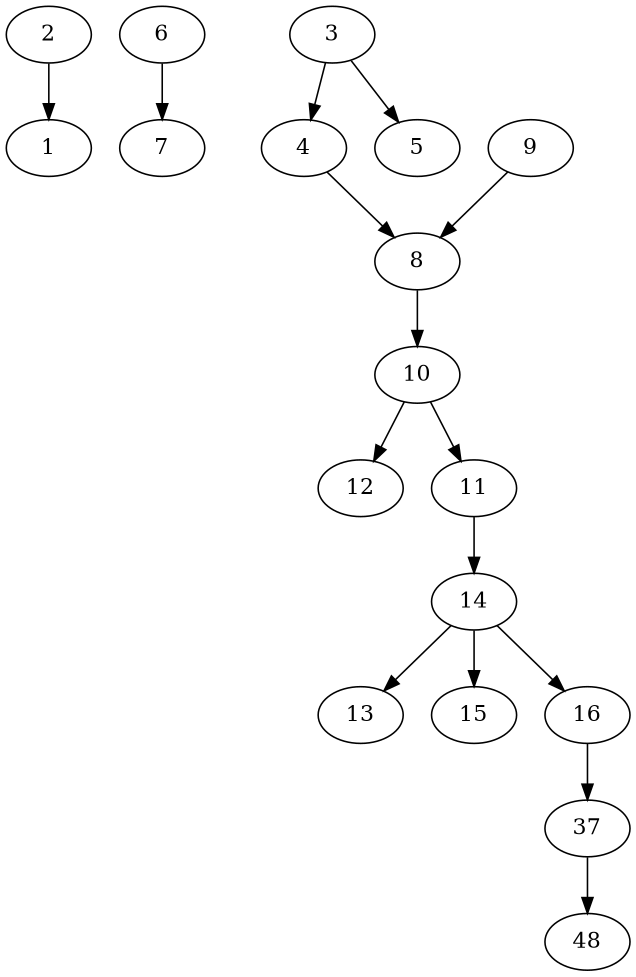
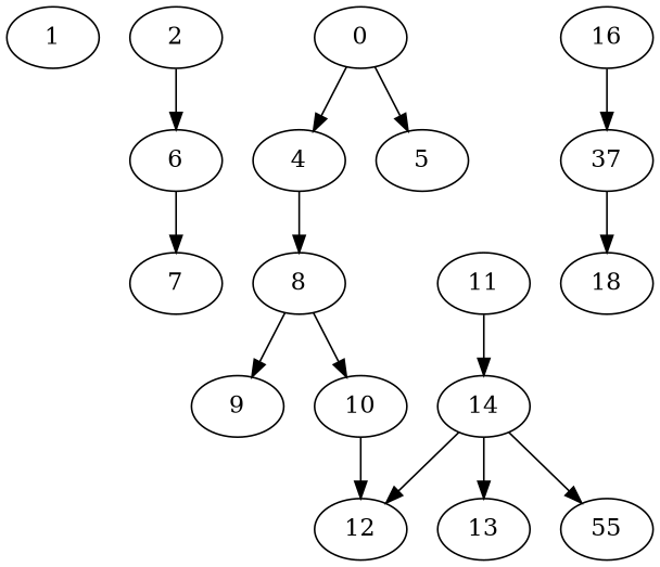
  digraph {
    node [alpha=0.09]
    1 [alpha=0.05 expect_size=19031630442135552000]
    2 [alpha=0.06 expect_size=170753150758380634112]
    6 [alpha=0.04 expect_size=3645870707638392]
    7 [alpha=0.17 expect_size=144061860151296000000]
-   3 [alpha=0.08 expect_size=2655274410496871]
+   3 [alpha=0.08 expect_size=2655274410496871 label=0]
    4 [alpha=0.14 expect_size=24762610233256800]
    5 [alpha=0.01 expect_size=3125815672085413888]
    8 [alpha=0.07 expect_size=8340628664211673]
    9 [expect_size=89712233476672978944]
    10 [alpha=0.03 expect_size=326729703960793984]
    12 [alpha=0.07 expect_size=1143753960726685]
    11 [alpha=0.08 expect_size=1545595568837709]
    14 [expect_size=106164988032017498112]
    13 [alpha=0.10 expect_size=4703379071565647]
-   15 [alpha=0.12 expect_size=106353064981490912]
+   15 [alpha=0.12 expect_size=106353064981490912 label=55]
    16 [expect_size=384439563534812544]
    n17 [alpha=0.12 expect_size=180306648042792026112 label=37]
-   18 [alpha=0.05 expect_size=11023138337898406 label=48]
-   2 -> 1
+   18 [alpha=0.05 expect_size=11023138337898406]
+   2 -> 6
    6 -> 7
    3 -> 4
    3 -> 5
    4 -> 8
-   9 -> 8
+   8 -> 9
    8 -> 10
    10 -> 12
-   10 -> 11
    11 -> 14
    14 -> 13
    14 -> 15
-   14 -> 16
+   14 -> 12
    16 -> n17
    n17 -> 18
  }
